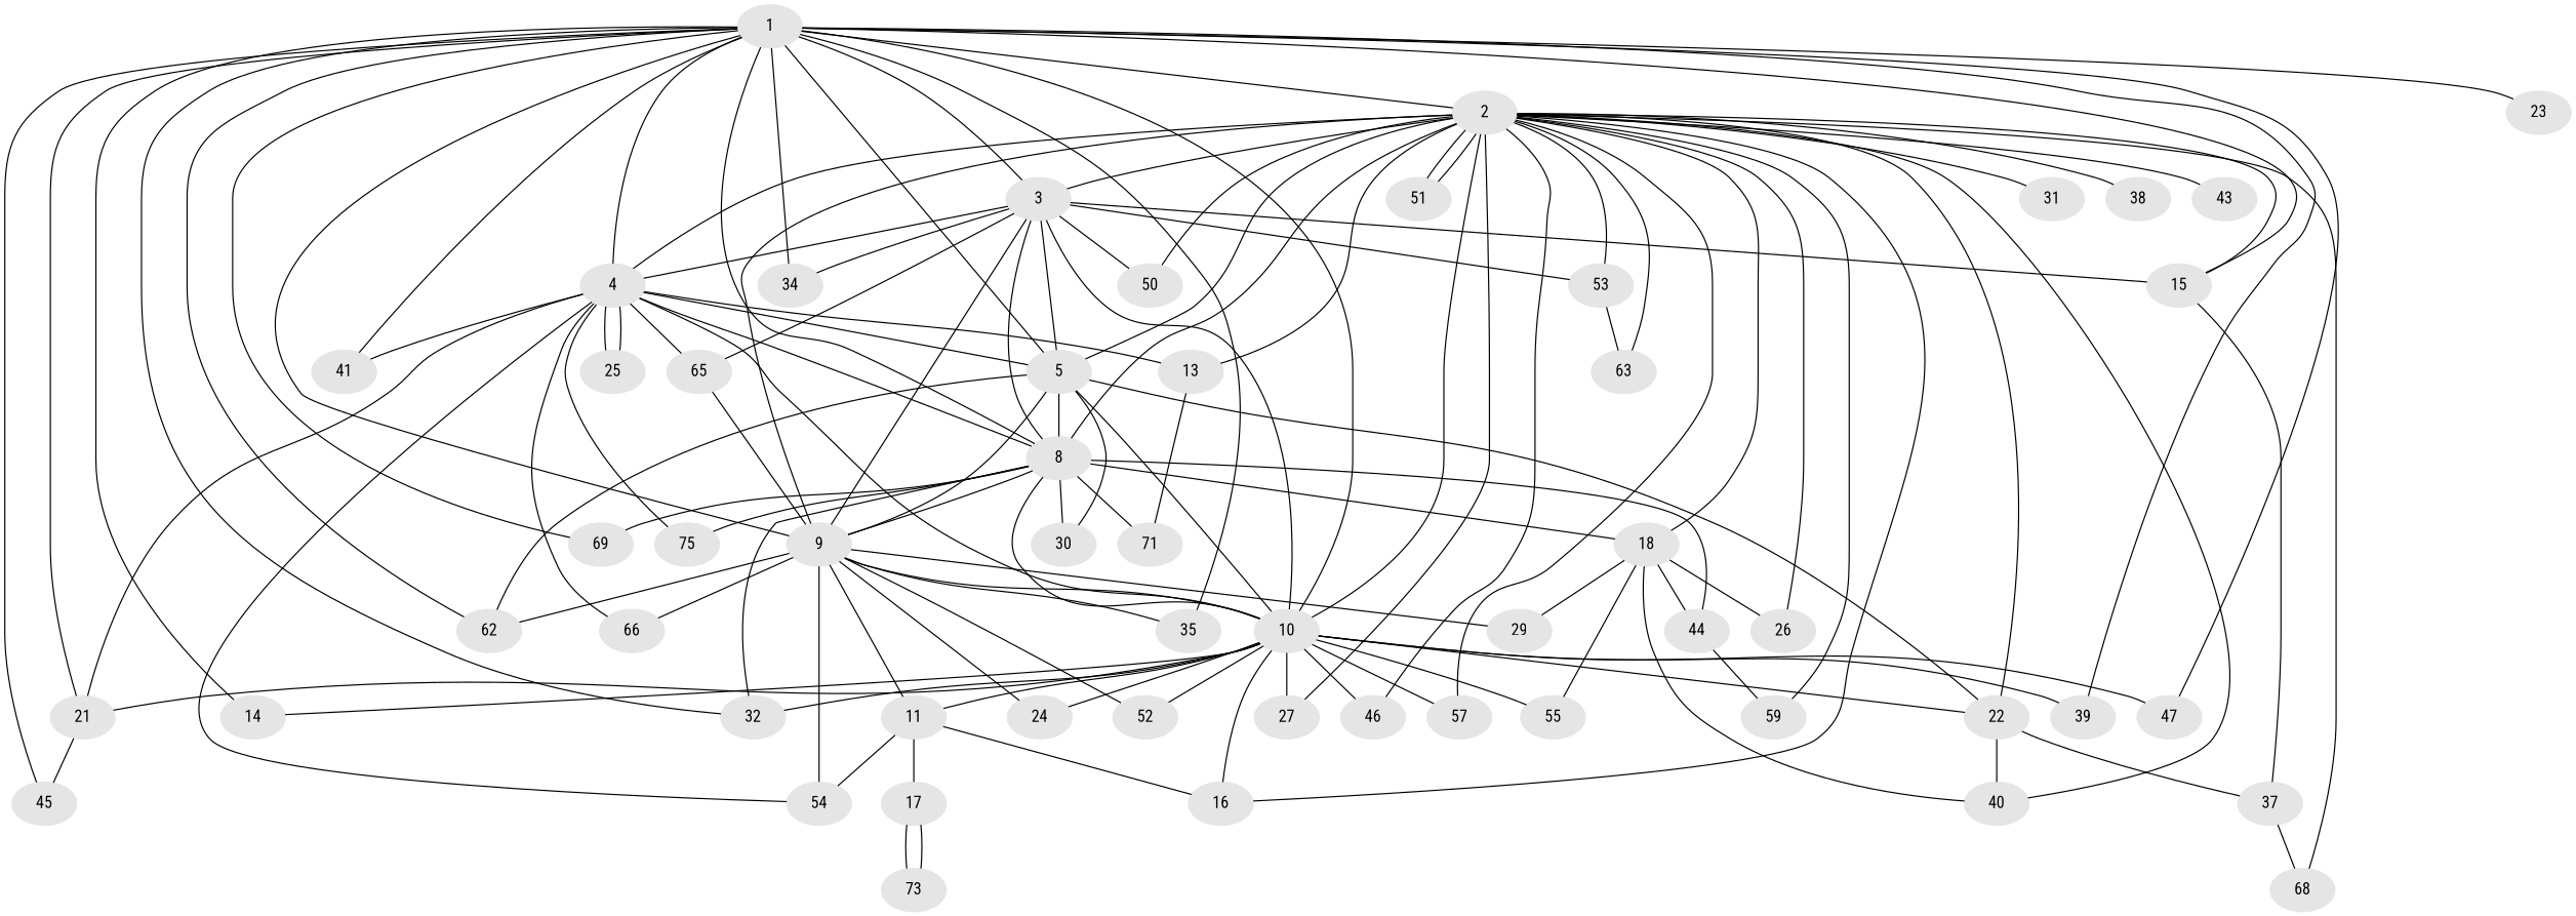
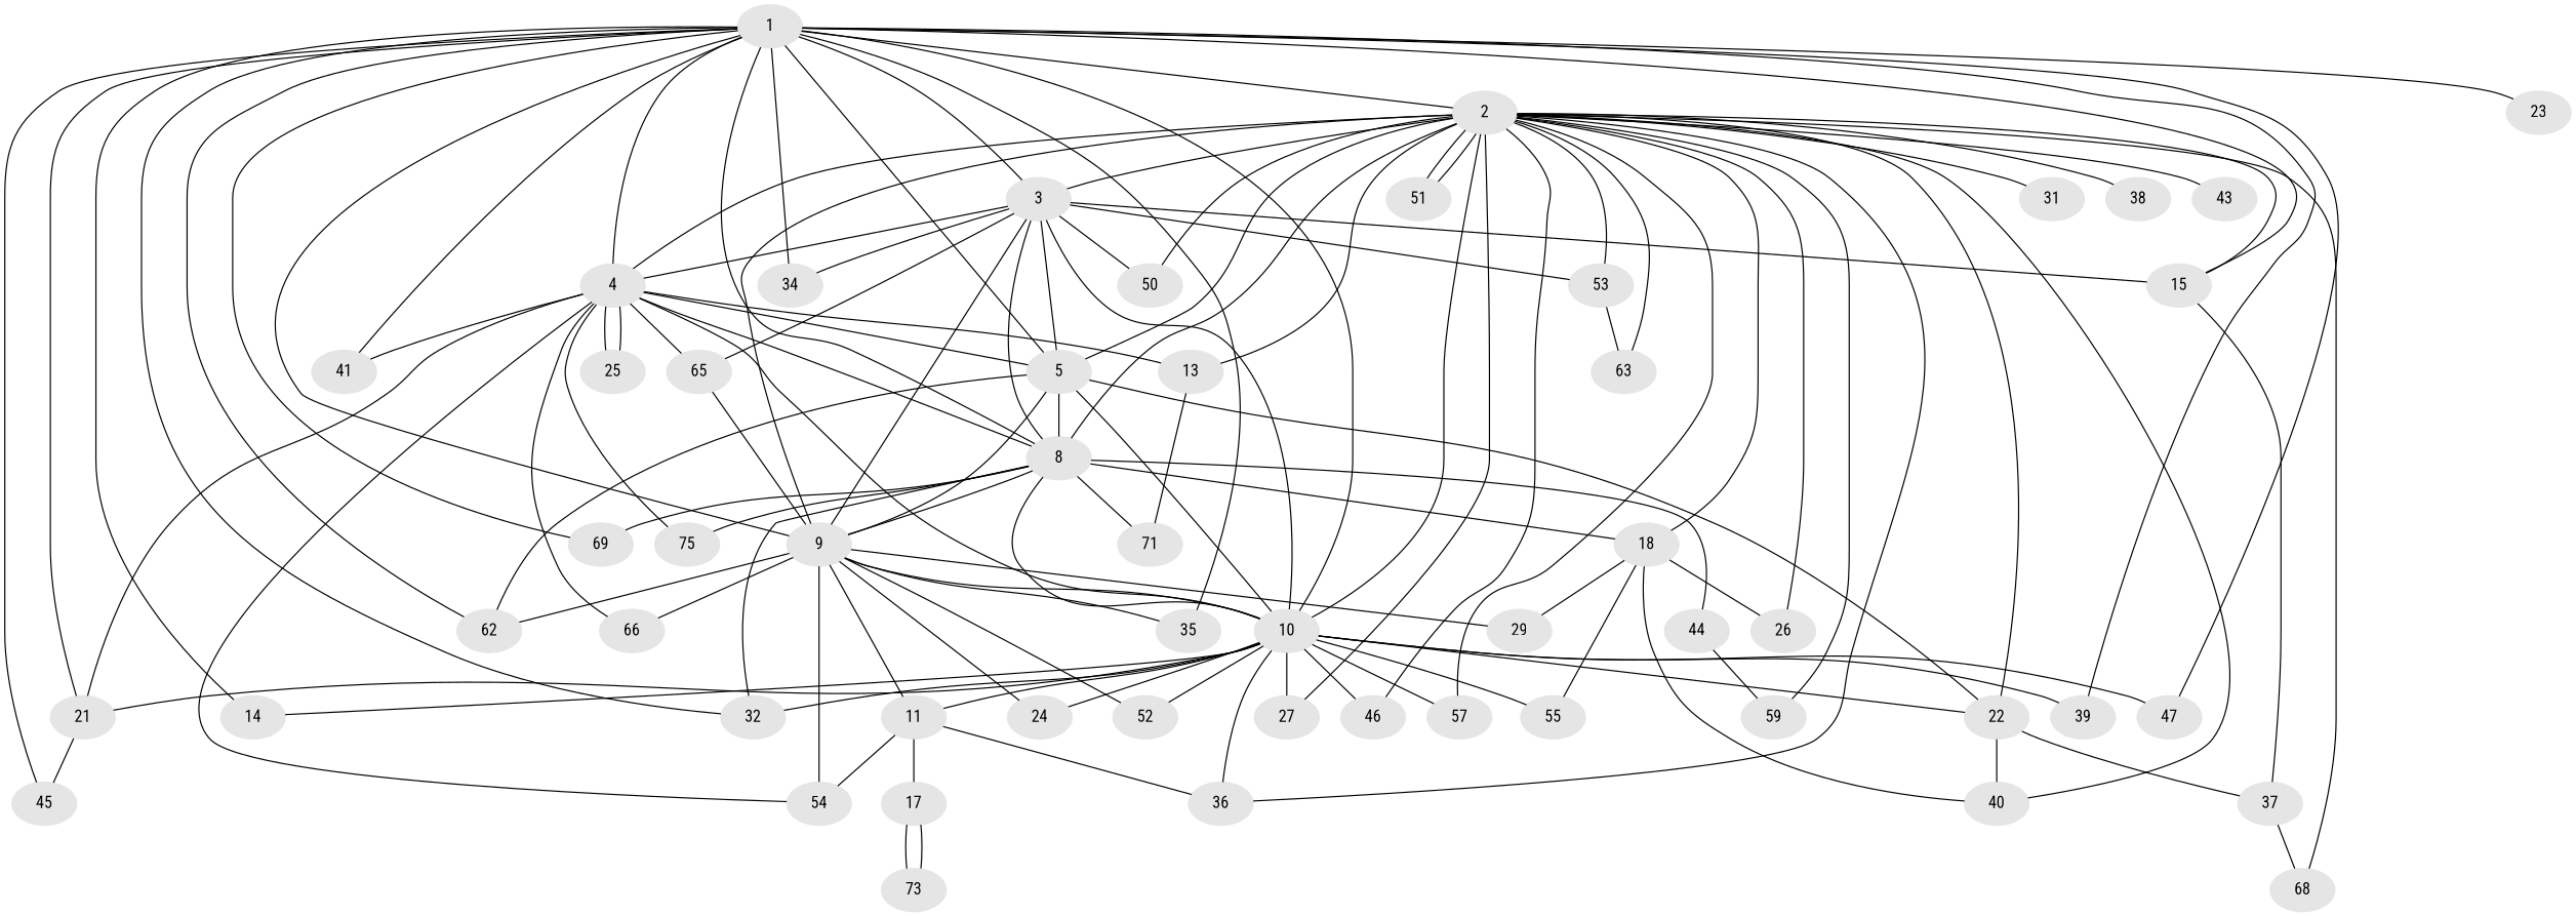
  graph {
    fontname="Roboto Condensed"
    node [color=gray90 fontname="Roboto Condensed" style=filled]
    edge [fontname="Roboto Condensed"]
    1 [super="+6"]
    2 [super="+7"]
    3 [super="+64"]
    4 [super="+28"]
    5 [super="+61"]
    8 [super="+48"]
    9 [super="+12"]
    10 [super="+67"]
    14 [super="+33"]
    15 [super="+20"]
    21 [super="+58"]
    23
    32 [super="+60"]
    34
    35
    39
    41
    45
    47
    62 [super="+75"]
    69
    13
-   16 [super="+70"]
+   16 [super="+70" label=36]
    18 [super="+19"]
    22 [super="+42"]
    26 [super="+36"]
    27
    31 [super="+56"]
    38
    40 [super="+49"]
    43
    46
    50
    51
    53
    57
    59
    63
    68
    65
    25
    54
    66
    n44 [label=75]
-   30
    44
    71
    11 [super="+72"]
    24
    29
    52
    55
    37
    17
    73
    1 -- 2 [weight=4]
    1 -- 3 [weight=2]
    1 -- 4 [weight=3]
    1 -- 5 [weight=2]
    1 -- 8 [weight=2]
    1 -- 9 [weight=2]
    1 -- 10 [weight=2]
    1 -- 14 [weight=2]
    1 -- 15
    1 -- 21
    1 -- 23
    1 -- 32
    1 -- 34
    1 -- 35
    1 -- 39
    1 -- 41
    1 -- 45
    1 -- 47
    1 -- 62
    1 -- 69
    2 -- 3 [weight=2]
    2 -- 4 [weight=2]
    2 -- 5 [weight=2]
    2 -- 8 [weight=2]
    2 -- 9 [weight=3]
    2 -- 10 [weight=2]
    2 -- 15
    2 -- 13
    2 -- 16
    2 -- 18
    2 -- 22
    2 -- 26
    2 -- 27
    2 -- 31 [weight=3]
    2 -- 38 [weight=2]
    2 -- 40
    2 -- 43
    2 -- 46
    2 -- 50
    2 -- 51
    2 -- 51
    2 -- 53
    2 -- 57
    2 -- 59
    2 -- 63
    2 -- 68
    3 -- 4
    3 -- 5 [weight=2]
    3 -- 8
    3 -- 9
    3 -- 10
    3 -- 15 [weight=2]
    3 -- 34
    3 -- 50
    3 -- 53
    3 -- 65
    4 -- 5
    4 -- 8
    4 -- 10
    4 -- 21
    4 -- 41
    4 -- 13
    4 -- 65
    4 -- 25
    4 -- 25
    4 -- 54
    4 -- 66
    4 -- n44
    5 -- 8
    5 -- 9
    5 -- 10
    5 -- 62
    5 -- 22
-   5 -- 30
    8 -- 9
    8 -- 10
    8 -- 32
    8 -- 69
    8 -- 18 [weight=2]
    8 -- n44
-   8 -- 30
    8 -- 44
    8 -- 71
    9 -- 10
    9 -- 35
    9 -- 62
    9 -- 54
    9 -- 66
    9 -- 11
    9 -- 24
    9 -- 29
    9 -- 52
    10 -- 14
    10 -- 21
    10 -- 32
    10 -- 39
    10 -- 47
    10 -- 16
    10 -- 22
    10 -- 27
    10 -- 46
    10 -- 57
    10 -- 11
    10 -- 24
    10 -- 52
    10 -- 55
    15 -- 37
    21 -- 45
    13 -- 71
    18 -- 26 [weight=2]
    18 -- 40
-   18 -- 44
    18 -- 29
    18 -- 55
    22 -- 40
    22 -- 37
    53 -- 63
    65 -- 9
    44 -- 59
    11 -- 16
    11 -- 54
    11 -- 17
    37 -- 68
    17 -- 73
    17 -- 73
  }
